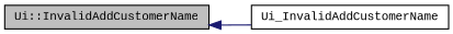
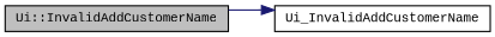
  digraph {
    rankdir=LR
    fontname="Liberation Mono"
    node [color=black fontname="Liberation Mono" fontsize=10 shape=record style=filled]
    n1 [fillcolor=grey75 fontcolor=black height=0.2 label="Ui::InvalidAddCustomerName" width=0.4]
    n2 [fillcolor=white height=0.2 label=Ui_InvalidAddCustomerName width=0.4]
-   n1 -> n2 [color=midnightblue dir=back fontname="Liberation Mono" fontsize=10 labelfontname=Helvetica labelfontsize=10 style=solid]
+   n2 -> n1 [color=midnightblue dir=back fontname="Liberation Mono" fontsize=10 labelfontname=Helvetica labelfontsize=10 style=solid]
  }
